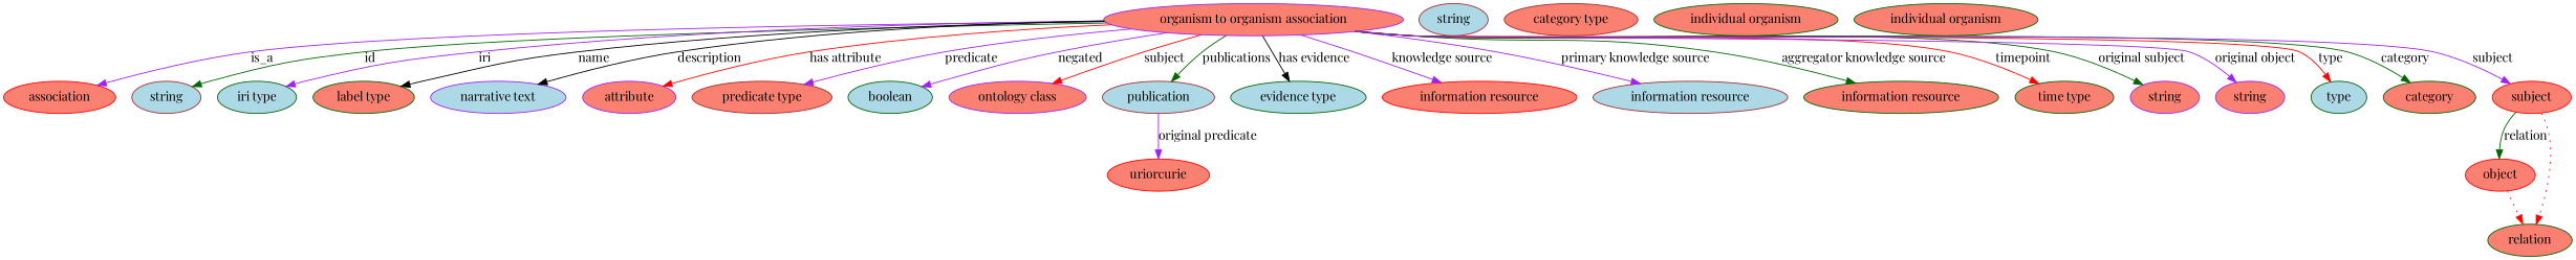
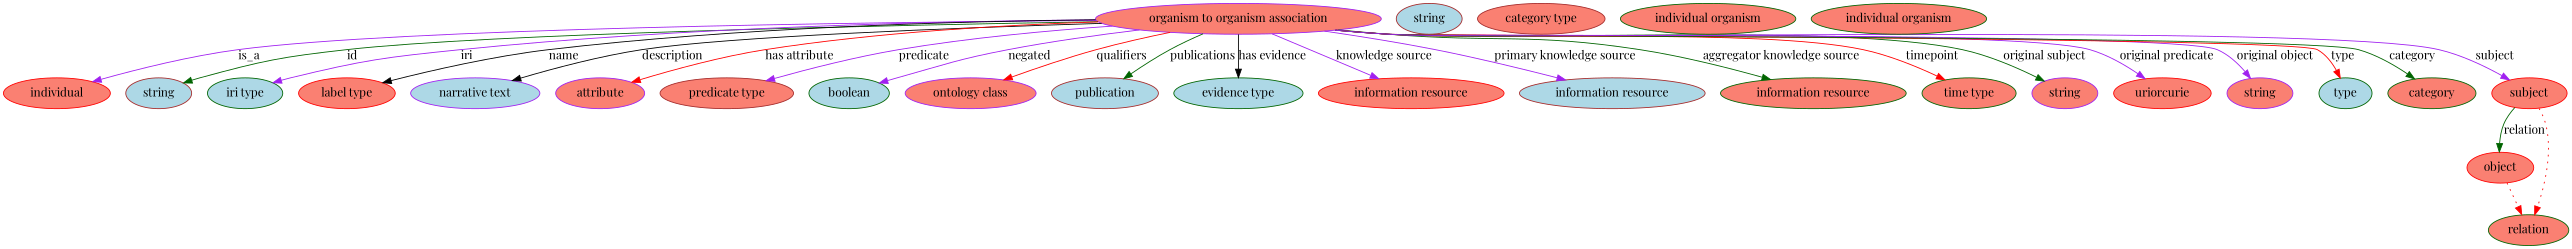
  digraph {
    fontname="Playfair Display"
    node [color=darkgreen fillcolor=salmon fontname="Playfair Display" style=filled]
    edge [color=purple fontname="Playfair Display" style=solid]
    n1 [color=purple height=0.5 label="organism to organism association" width=4.6399]
-   association [color=red height=0.5 width=1.7332]
+   association [color=red height=0.5 width=1.7332 label=individual]
    n3 [color=brown fillcolor=lightblue height=0.5 label=string width=1.0652]
    n4 [fillcolor=lightblue height=0.5 label="iri type" width=1.2277]
-   n5 [height=0.5 label="label type" width=1.5707]
+   n5 [color=red height=0.5 label="label type" width=1.5707]
    n6 [color=purple fillcolor=lightblue height=0.5 label="narrative text" width=2.0943]
    n7 [color=purple height=0.5 label=attribute width=1.4443]
    n8 [color=brown height=0.5 label="predicate type" width=2.1665]
    n9 [fillcolor=lightblue height=0.5 label=boolean width=1.2999]
    n10 [color=purple height=0.5 label="ontology class" width=2.1304]
    n11 [color=brown fillcolor=lightblue height=0.5 label=publication width=1.7332]
    n12 [fillcolor=lightblue height=0.5 label="evidence type" width=2.0943]
    n13 [color=red height=0.5 label="information resource" width=3.015]
    n14 [color=brown fillcolor=lightblue height=0.5 label="information resource" width=3.015]
    n15 [height=0.5 label="information resource" width=3.015]
    n16 [height=0.5 label="time type" width=1.5346]
    n17 [color=purple height=0.5 label=string width=1.0652]
    n18 [color=red height=0.5 label=uriorcurie width=1.5887]
    n19 [color=purple height=0.5 label=string width=1.0652]
    type [fillcolor=lightblue height=0.5 width=0.86659]
    category [height=0.5 width=1.4263]
    subject [color=red height=0.5 width=1.2277]
    object [color=red height=0.5 width=1.0832]
    relation [height=0.5 width=1.2999]
    n25 [color=brown fillcolor=lightblue height=0.5 label=string width=1.0652]
    n26 [color=brown height=0.5 label="category type" width=2.0762]
    n27 [height=0.5 label="individual organism" width=2.8525]
    n28 [height=0.5 label="individual organism" width=2.8525]
    n1 -> association [label=is_a style=""]
    n1 -> n3 [color=darkgreen label=id]
    n1 -> n4 [label=iri]
    n1 -> n5 [color=black label=name]
    n1 -> n6 [color=black label=description]
    n1 -> n7 [color=red label="has attribute"]
    n1 -> n8 [label=predicate]
    n1 -> n9 [label=negated]
-   n1 -> n10 [color=red label=subject]
+   n1 -> n10 [color=red label=qualifiers]
    n1 -> n11 [color=darkgreen label=publications]
    n1 -> n12 [color=black label="has evidence"]
    n1 -> n13 [label="knowledge source"]
    n1 -> n14 [label="primary knowledge source"]
    n1 -> n15 [color=darkgreen label="aggregator knowledge source"]
    n1 -> n16 [color=red label=timepoint]
    n1 -> n17 [color=darkgreen label="original subject"]
-   n11 -> n18 [label="original predicate"]
+   n1 -> n18 [label="original predicate"]
    n1 -> n19 [label="original object"]
    n1 -> type [color=red label=type]
    n1 -> category [color=darkgreen label=category]
    n1 -> subject [label=subject]
    subject -> object [color=darkgreen label=relation style=""]
    subject -> relation [color=red style=dotted]
    object -> relation [color=red style=dotted]
  }
